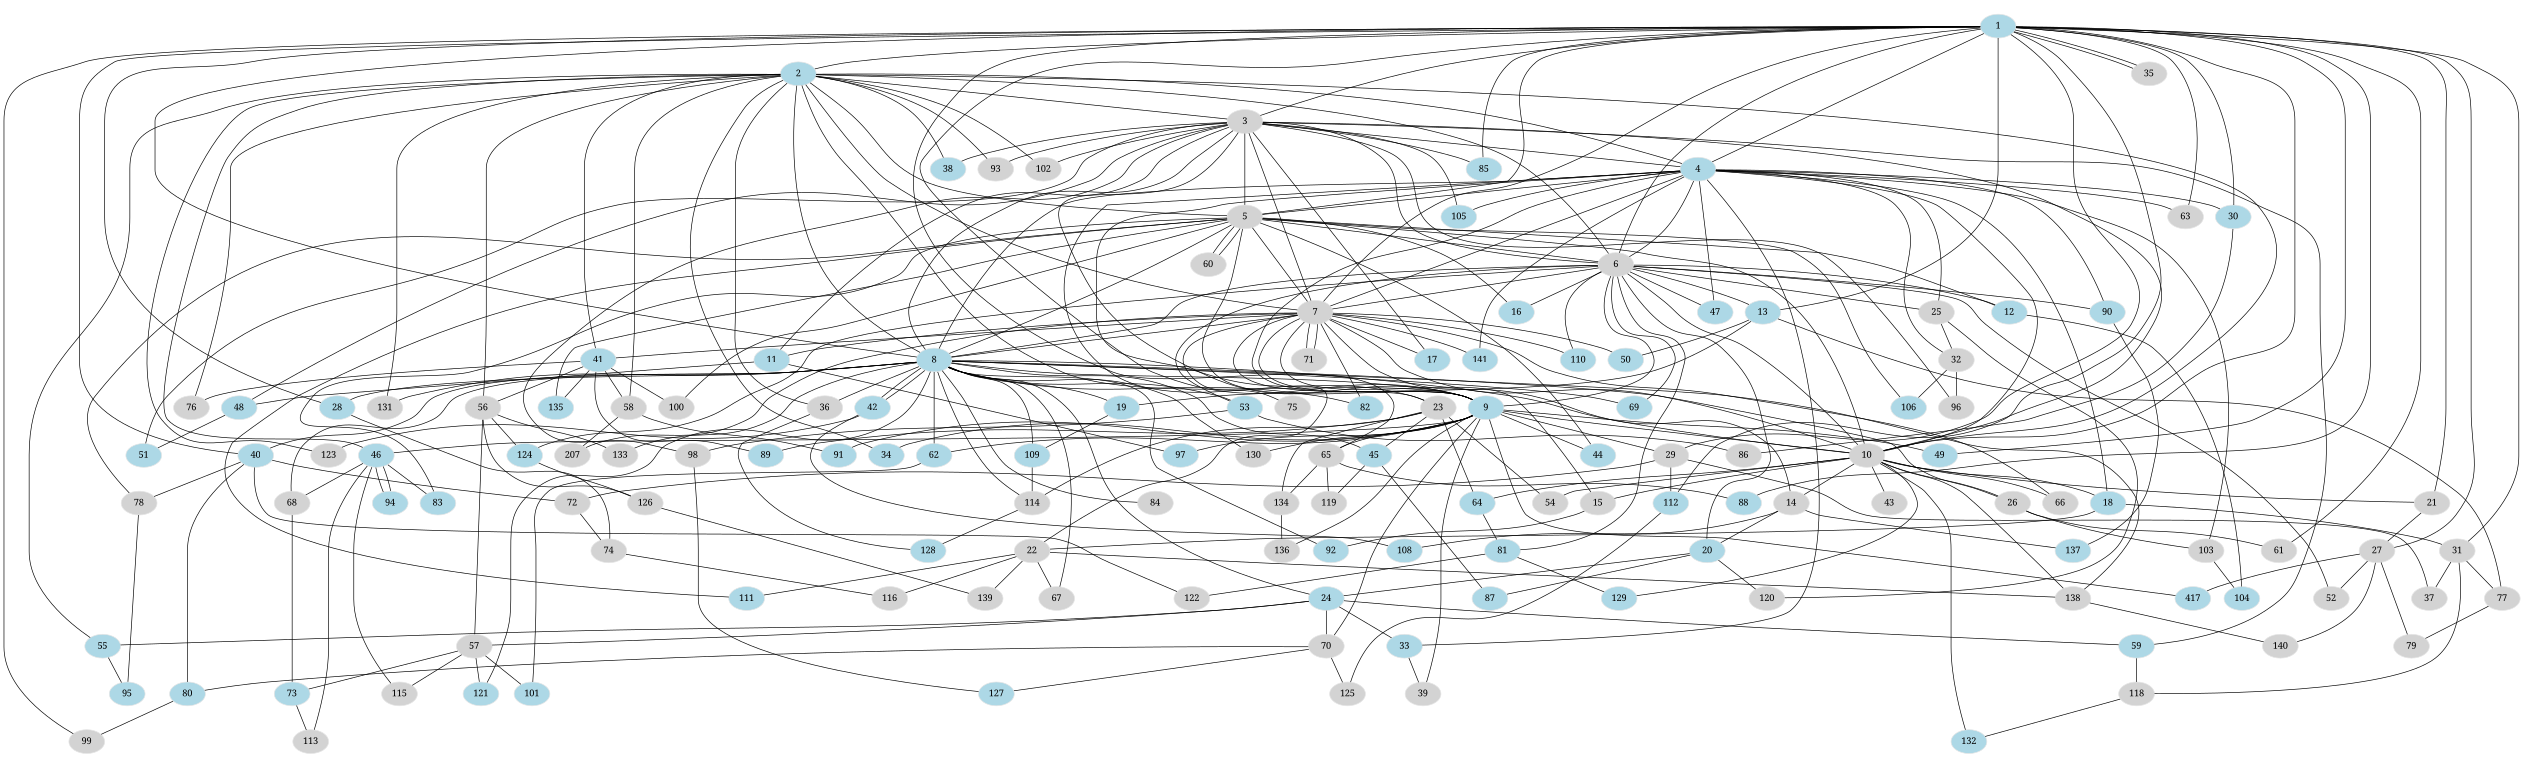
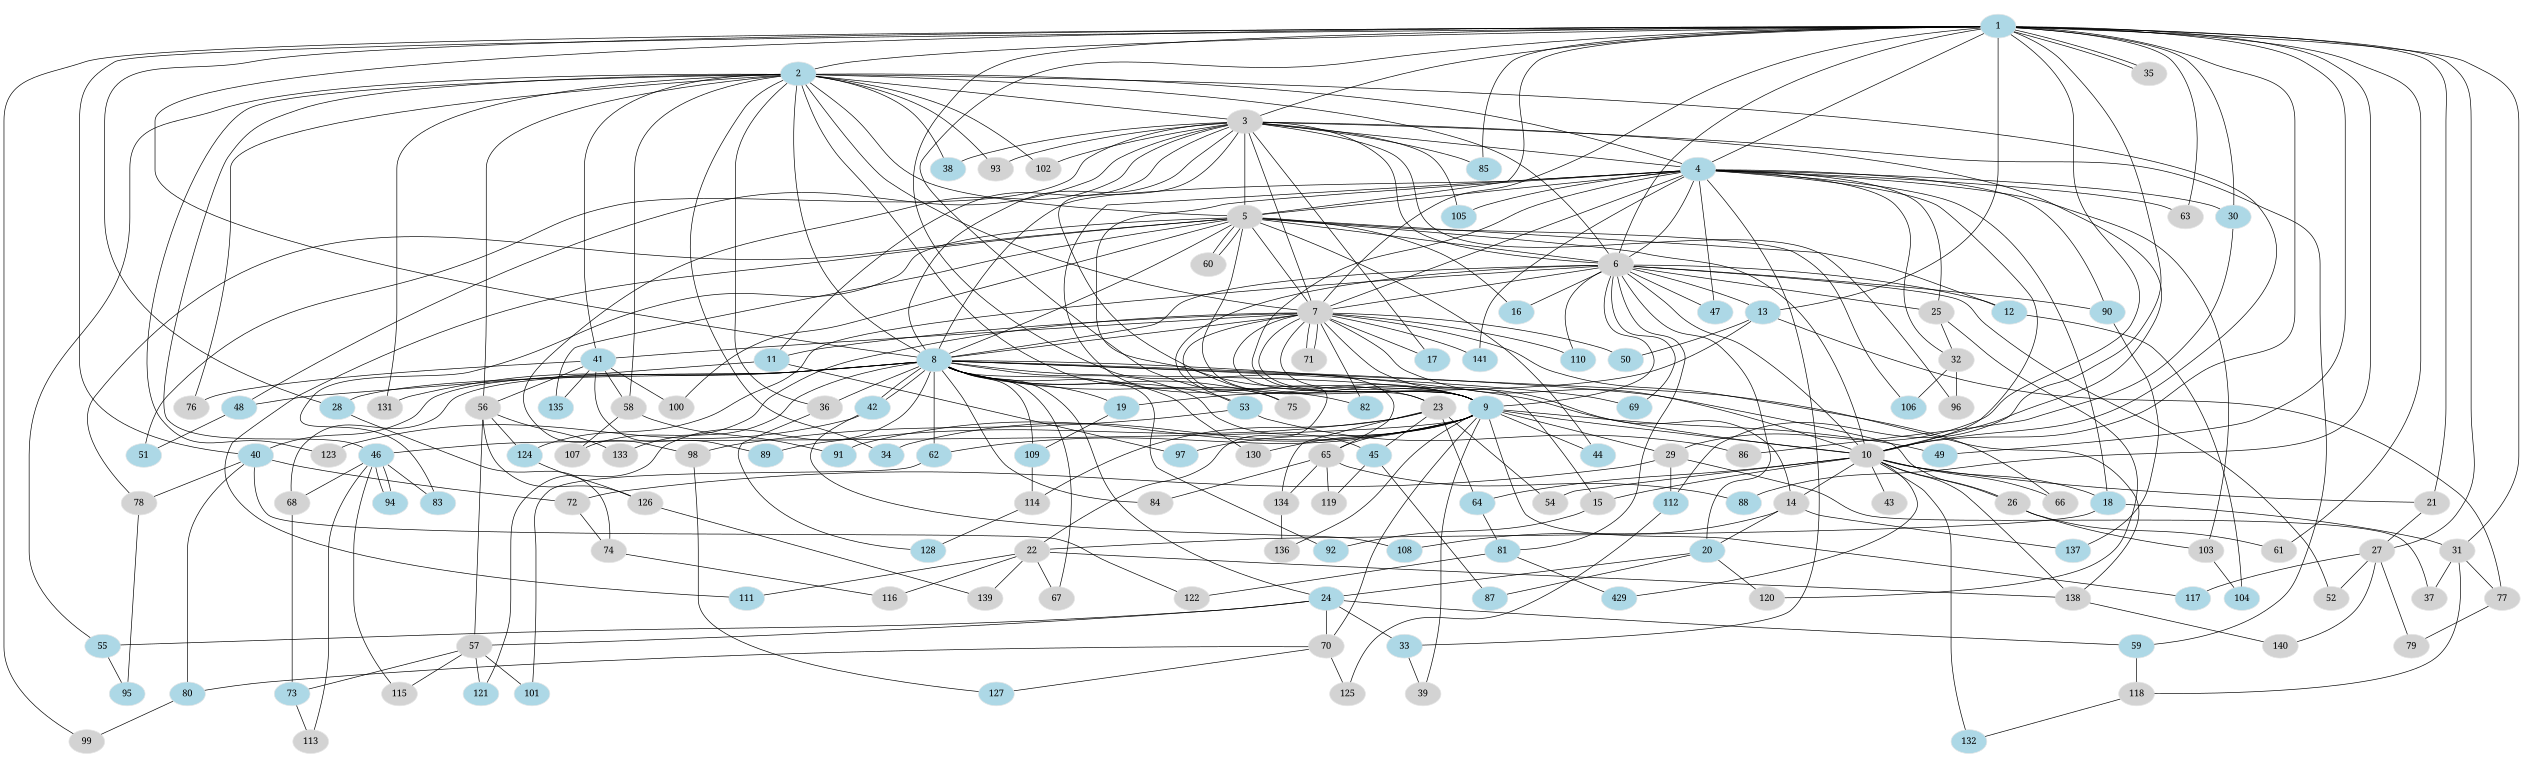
  graph {
    fontname="Noto Serif"
    node [color=gray90 fillcolor=lightgrey fontname="Noto Serif" style=filled]
    edge [fontname="Noto Serif"]
    1 [fillcolor=lightblue]
    2 [fillcolor=lightblue]
    3
    4 [fillcolor=lightblue]
    5
    6
    7
    8 [fillcolor=lightblue]
    9 [fillcolor=lightblue]
    10
    13 [fillcolor=lightblue]
    21
    27
    28 [fillcolor=lightblue]
    29
    30 [fillcolor=lightblue]
    31
    35
    40 [fillcolor=lightblue]
    49 [fillcolor=lightblue]
    61
    63
    65
    85 [fillcolor=lightblue]
    88 [fillcolor=lightblue]
    99
    112 [fillcolor=lightblue]
    34 [fillcolor=lightblue]
    36
    38 [fillcolor=lightblue]
    41 [fillcolor=lightblue]
    46 [fillcolor=lightblue]
    55 [fillcolor=lightblue]
    56
    58
    76
    93
    102
    123
    131
    11 [fillcolor=lightblue]
    17 [fillcolor=lightblue]
    48 [fillcolor=lightblue]
    51 [fillcolor=lightblue]
    59 [fillcolor=lightblue]
    96
    98
    105 [fillcolor=lightblue]
    18 [fillcolor=lightblue]
    22
    23
    25
    32
    33 [fillcolor=lightblue]
    47 [fillcolor=lightblue]
    90 [fillcolor=lightblue]
    103
    141 [fillcolor=lightblue]
    12 [fillcolor=lightblue]
    16 [fillcolor=lightblue]
    44 [fillcolor=lightblue]
    60
    78
    83 [fillcolor=lightblue]
    100
    106 [fillcolor=lightblue]
    111 [fillcolor=lightblue]
    135 [fillcolor=lightblue]
    20 [fillcolor=lightblue]
    52
    53 [fillcolor=lightblue]
    69 [fillcolor=lightblue]
    81 [fillcolor=lightblue]
    110 [fillcolor=lightblue]
    124 [fillcolor=lightblue]
    14
    15
    50 [fillcolor=lightblue]
    66
    71
    75
    82 [fillcolor=lightblue]
-   107 [label=207]
+   107
    19 [fillcolor=lightblue]
    24 [fillcolor=lightblue]
    26
    42 [fillcolor=lightblue]
    45 [fillcolor=lightblue]
    62 [fillcolor=lightblue]
    67
    68
    84
    92 [fillcolor=lightblue]
    109 [fillcolor=lightblue]
    121 [fillcolor=lightblue]
    130
    133
    138
    39
    70
    91 [fillcolor=lightblue]
    97 [fillcolor=lightblue]
-   117 [fillcolor=lightblue label=417]
+   117 [fillcolor=lightblue]
    136
    43
    54
    64 [fillcolor=lightblue]
-   129 [fillcolor=lightblue]
+   129 [fillcolor=lightblue label=429]
    132 [fillcolor=lightblue]
    77
    79
    140
    74
    37
    72
    86
    118
    80 [fillcolor=lightblue]
    122
    134
    119
    125
    128 [fillcolor=lightblue]
    89 [fillcolor=lightblue]
    94 [fillcolor=lightblue]
    113
    115
    95 [fillcolor=lightblue]
    57
    126
    127 [fillcolor=lightblue]
    116
    139
    114
    120
    137 [fillcolor=lightblue]
    104 [fillcolor=lightblue]
    87 [fillcolor=lightblue]
    108 [fillcolor=lightblue]
    101 [fillcolor=lightblue]
    73 [fillcolor=lightblue]
    1 -- 2
    1 -- 3
    1 -- 4
    1 -- 5
    1 -- 6
    1 -- 7
    1 -- 8
    1 -- 9
    1 -- 10
    1 -- 13
    1 -- 21
    1 -- 27
    1 -- 28
    1 -- 29
    1 -- 30
    1 -- 31
    1 -- 35
    1 -- 35
    1 -- 40
    1 -- 49
    1 -- 61
    1 -- 63
    1 -- 65
    1 -- 85
    1 -- 88
    1 -- 99
    1 -- 112
    2 -- 3
    2 -- 4
    2 -- 5
    2 -- 6
    2 -- 7
    2 -- 8
    2 -- 9
    2 -- 10
    2 -- 34
    2 -- 36
    2 -- 38
    2 -- 41
    2 -- 46
    2 -- 55
    2 -- 56
    2 -- 58
    2 -- 76
    2 -- 93
    2 -- 102
    2 -- 123
    2 -- 131
    3 -- 4
    3 -- 5
    3 -- 6
    3 -- 7
    3 -- 8
    3 -- 9
    3 -- 10
    3 -- 85
    3 -- 38
    3 -- 93
    3 -- 102
    3 -- 11
    3 -- 17
    3 -- 48
    3 -- 51
    3 -- 59
    3 -- 96
    3 -- 98
    3 -- 105
    4 -- 5
    4 -- 6
    4 -- 7
    4 -- 8
    4 -- 9
    4 -- 10
    4 -- 30
    4 -- 63
    4 -- 105
    4 -- 18
    4 -- 22
    4 -- 23
    4 -- 25
    4 -- 32
    4 -- 33
    4 -- 47
    4 -- 90
    4 -- 103
    4 -- 141
    5 -- 6
    5 -- 7
    5 -- 8
    5 -- 9
    5 -- 10
    5 -- 12
    5 -- 16
    5 -- 44
    5 -- 60
    5 -- 60
    5 -- 78
    5 -- 83
    5 -- 100
    5 -- 106
    5 -- 111
    5 -- 135
    6 -- 7
    6 -- 8
    6 -- 9
    6 -- 10
    6 -- 13
    6 -- 25
    6 -- 47
    6 -- 90
    6 -- 12
    6 -- 16
    6 -- 20
    6 -- 52
    6 -- 53
    6 -- 69
    6 -- 81
    6 -- 110
    6 -- 124
    7 -- 8
    7 -- 9
    7 -- 10
    7 -- 41
    7 -- 11
    7 -- 17
    7 -- 23
    7 -- 141
    7 -- 110
    7 -- 14
    7 -- 15
    7 -- 50
    7 -- 66
    7 -- 71
    7 -- 71
    7 -- 75
    7 -- 82
    7 -- 107
    8 -- 9
    8 -- 10
    8 -- 28
    8 -- 40
    8 -- 36
    8 -- 131
    8 -- 53
    8 -- 69
-   8 -- 114
+   8 -- 75
    8 -- 82
    8 -- 19
    8 -- 24
    8 -- 26
    8 -- 42
    8 -- 42
    8 -- 45
    8 -- 62
    8 -- 67
    8 -- 68
    8 -- 84
    8 -- 92
    8 -- 109
    8 -- 121
    8 -- 130
    8 -- 133
    8 -- 138
    9 -- 10
    9 -- 29
    9 -- 49
    9 -- 65
    9 -- 34
    9 -- 46
    9 -- 44
    9 -- 62
    9 -- 130
    9 -- 39
    9 -- 70
    9 -- 91
    9 -- 97
    9 -- 117
    9 -- 136
    10 -- 21
    10 -- 18
    10 -- 14
    10 -- 15
    10 -- 66
    10 -- 26
    10 -- 138
    10 -- 43
    10 -- 54
    10 -- 64
    10 -- 129
    10 -- 132
    13 -- 50
    13 -- 19
    13 -- 77
    21 -- 27
    27 -- 52
    27 -- 117
    27 -- 79
    27 -- 140
    28 -- 74
    29 -- 112
    29 -- 37
    29 -- 72
    30 -- 86
    31 -- 77
    31 -- 37
    31 -- 118
    40 -- 78
    40 -- 72
    40 -- 80
    40 -- 122
    65 -- 88
+   65 -- 84
    65 -- 134
    65 -- 119
    112 -- 125
    36 -- 128
    41 -- 56
    41 -- 58
    41 -- 76
    41 -- 100
    41 -- 135
    41 -- 89
    46 -- 83
    46 -- 68
    46 -- 94
    46 -- 94
    46 -- 113
    46 -- 115
    55 -- 95
    56 -- 124
    56 -- 133
    56 -- 57
    56 -- 126
    58 -- 107
    58 -- 91
    11 -- 48
    11 -- 97
    48 -- 51
    59 -- 118
    98 -- 127
    18 -- 31
    18 -- 22
    22 -- 111
    22 -- 67
    22 -- 138
    22 -- 116
    22 -- 139
    23 -- 45
    23 -- 54
    23 -- 64
    23 -- 134
    23 -- 89
    23 -- 114
    25 -- 32
    25 -- 120
    32 -- 96
    32 -- 106
    33 -- 39
    90 -- 137
    103 -- 104
    12 -- 104
    78 -- 95
    20 -- 24
    20 -- 120
    20 -- 87
    53 -- 98
    53 -- 86
    81 -- 129
    81 -- 122
    124 -- 126
    14 -- 20
    14 -- 137
    14 -- 108
    15 -- 92
    19 -- 109
    24 -- 55
    24 -- 59
    24 -- 33
    24 -- 70
    24 -- 57
    26 -- 61
    26 -- 103
    42 -- 123
    42 -- 108
    45 -- 119
    45 -- 87
    62 -- 101
    68 -- 73
    109 -- 114
    138 -- 140
    70 -- 80
    70 -- 125
    70 -- 127
    64 -- 81
    77 -- 79
    74 -- 116
    72 -- 74
    118 -- 132
    80 -- 99
    134 -- 136
    57 -- 121
    57 -- 115
    57 -- 101
    57 -- 73
    126 -- 139
    114 -- 128
    73 -- 113
  }
